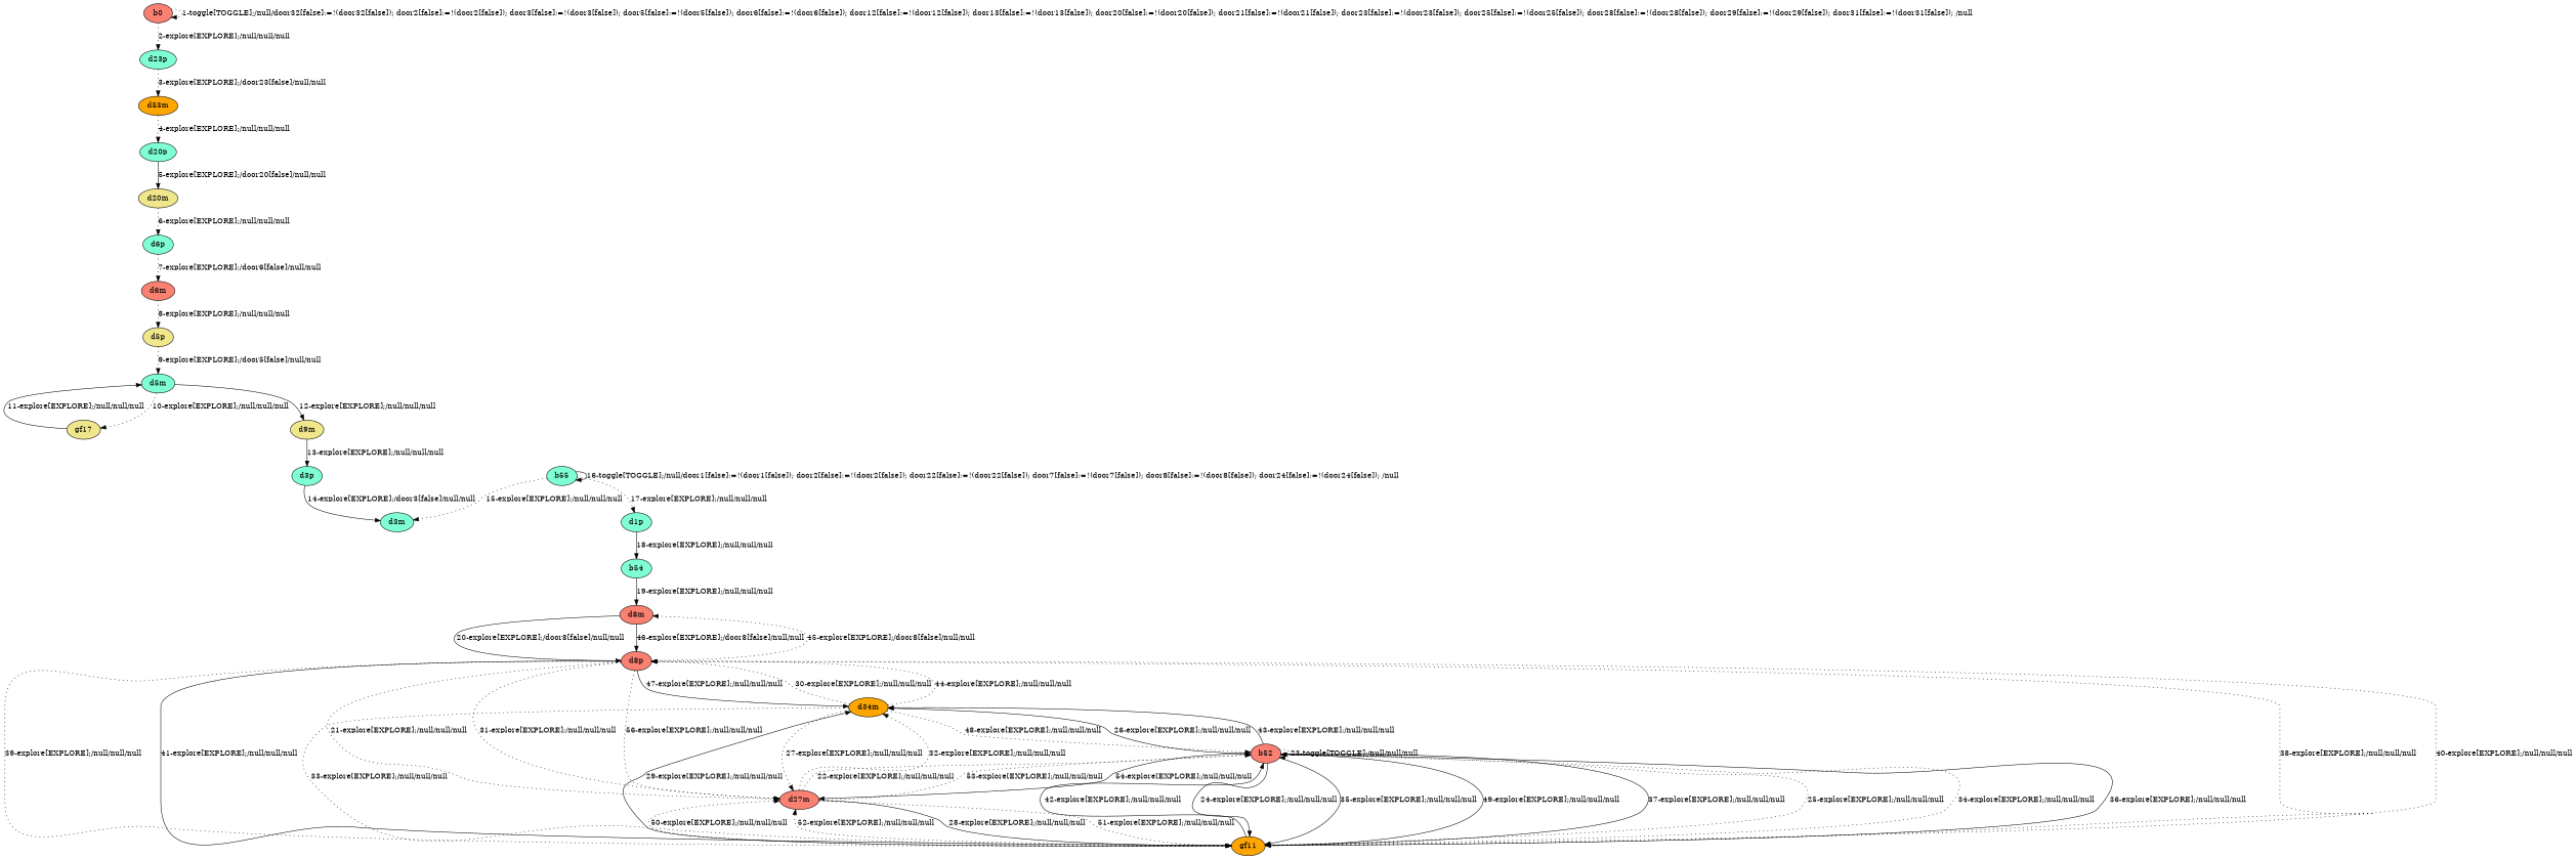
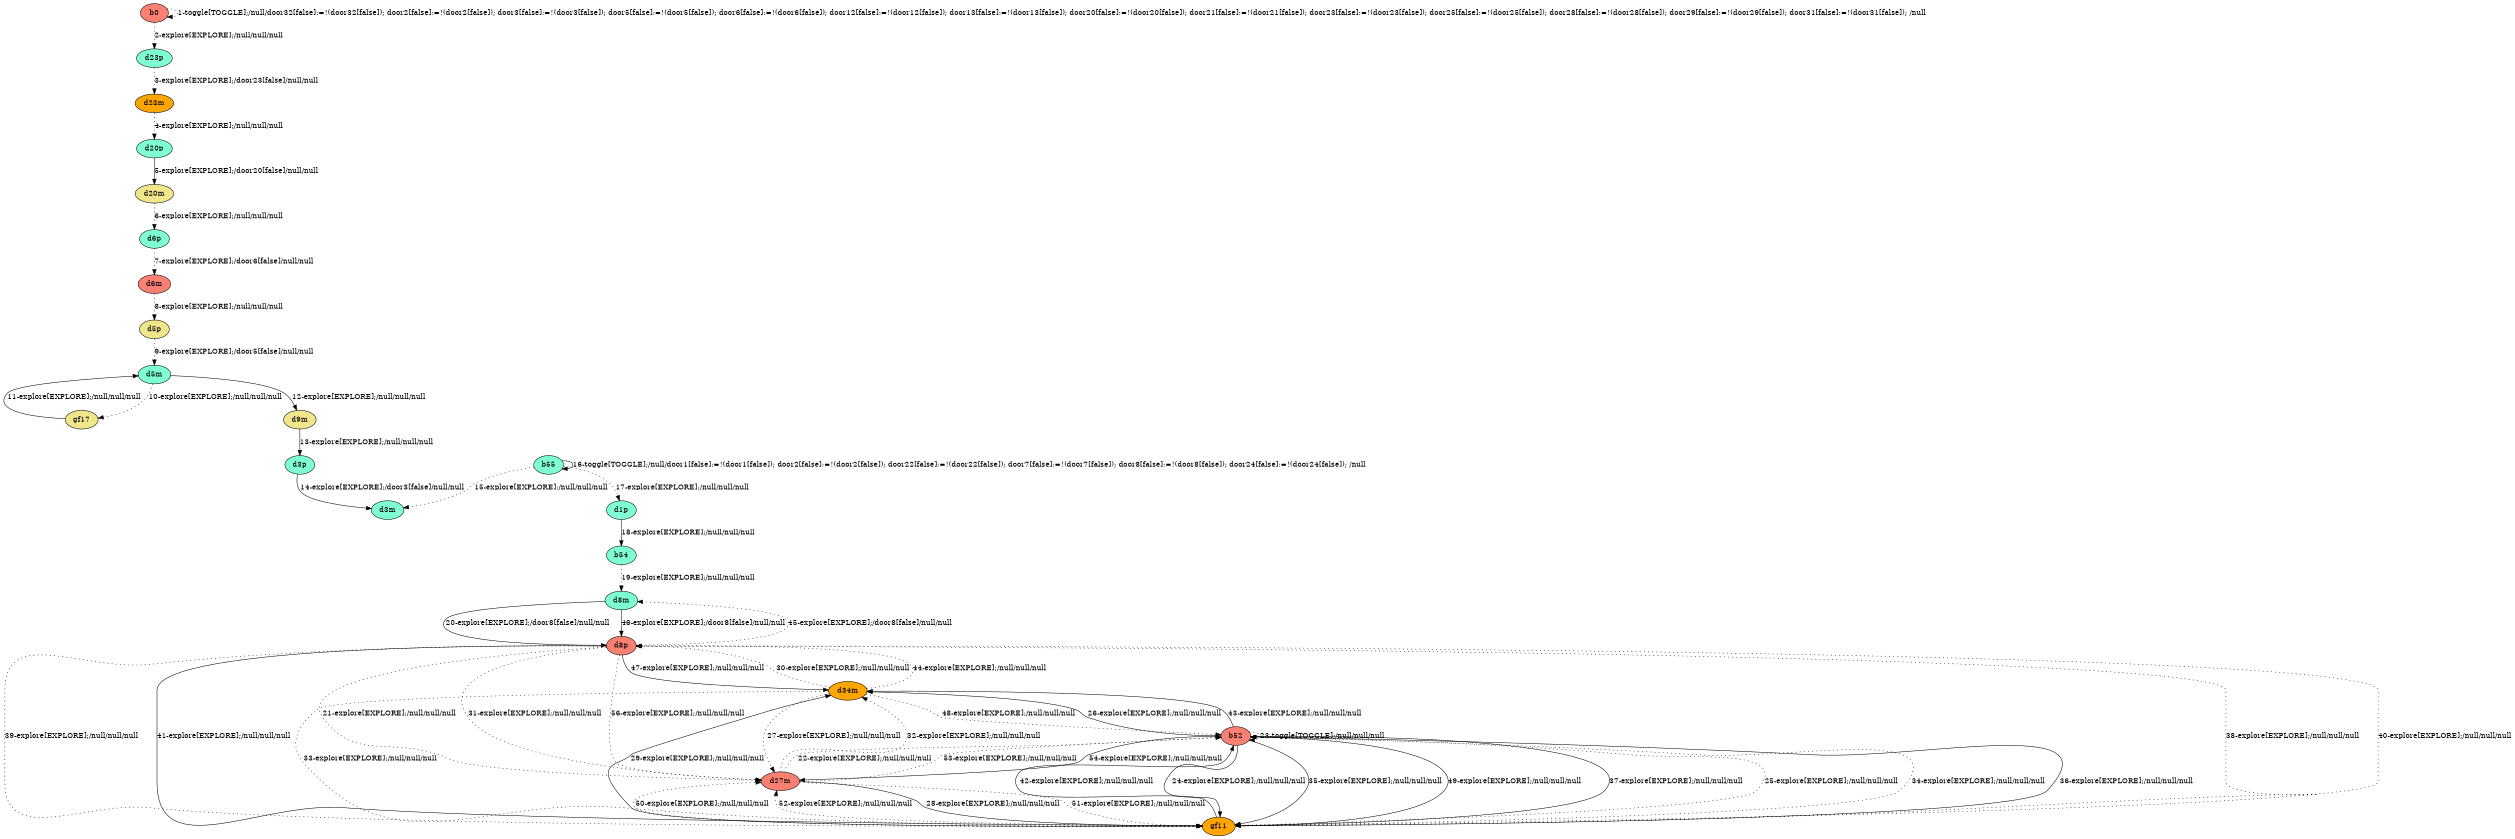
  digraph {
    node [fillcolor=aquamarine style=filled]
    edge [style=dotted]
    b0 [fillcolor=salmon]
    d23p
-   d23m [fillcolor=orange label=d53m]
+   d23m [fillcolor=orange]
    d20p
    d20m [fillcolor=khaki]
    d6p
    d6m [fillcolor=salmon]
    d5p [fillcolor=khaki]
    d5m
    gf17 [fillcolor=khaki]
    d9m [fillcolor=khaki]
    d3p
    d3m
    b55
    d1p
    b54
-   d8m [fillcolor=salmon]
+   d8m
    d8p [fillcolor=salmon]
    d27m [fillcolor=salmon]
    gf11 [fillcolor=orange]
    d34m [fillcolor=orange]
    b52 [fillcolor=salmon]
    b0 -> b0 [label="1-toggle[TOGGLE];/null/door32[false]:=!(door32[false]); door2[false]:=!(door2[false]); door3[false]:=!(door3[false]); door5[false]:=!(door5[false]); door6[false]:=!(door6[false]); door12[false]:=!(door12[false]); door13[false]:=!(door13[false]); door20[false]:=!(door20[false]); door21[false]:=!(door21[false]); door23[false]:=!(door23[false]); door25[false]:=!(door25[false]); door28[false]:=!(door28[false]); door29[false]:=!(door29[false]); door31[false]:=!(door31[false]); /null"]
    b0 -> d23p [label="2-explore[EXPLORE];/null/null/null"]
    d23p -> d23m [label="3-explore[EXPLORE];/door23[false]/null/null"]
    d23m -> d20p [label="4-explore[EXPLORE];/null/null/null"]
    d20p -> d20m [label="5-explore[EXPLORE];/door20[false]/null/null" style=solid]
    d20m -> d6p [label="6-explore[EXPLORE];/null/null/null"]
    d6p -> d6m [label="7-explore[EXPLORE];/door6[false]/null/null"]
    d6m -> d5p [label="8-explore[EXPLORE];/null/null/null"]
    d5p -> d5m [label="9-explore[EXPLORE];/door5[false]/null/null"]
    d5m -> gf17 [label="10-explore[EXPLORE];/null/null/null"]
    d5m -> d9m [label="12-explore[EXPLORE];/null/null/null" style=solid]
    gf17 -> d5m [label="11-explore[EXPLORE];/null/null/null" style=solid]
    d9m -> d3p [label="13-explore[EXPLORE];/null/null/null" style=solid]
    d3p -> d3m [label="14-explore[EXPLORE];/door3[false]/null/null" style=solid]
    b55 -> d3m [label="15-explore[EXPLORE];/null/null/null"]
    b55 -> b55 [label="16-toggle[TOGGLE];/null/door1[false]:=!(door1[false]); door2[false]:=!(door2[false]); door22[false]:=!(door22[false]); door7[false]:=!(door7[false]); door8[false]:=!(door8[false]); door24[false]:=!(door24[false]); /null" style=solid]
    b55 -> d1p [label="17-explore[EXPLORE];/null/null/null"]
    d1p -> b54 [label="18-explore[EXPLORE];/null/null/null" style=solid]
-   b54 -> d8m [label="19-explore[EXPLORE];/null/null/null" style=solid]
+   b54 -> d8m [label="19-explore[EXPLORE];/null/null/null"]
    d8m -> d8p [label="20-explore[EXPLORE];/door8[false]/null/null" style=solid]
    d8m -> d8p [label="46-explore[EXPLORE];/door8[false]/null/null" style=solid]
    d8p -> d8m [label="45-explore[EXPLORE];/door8[false]/null/null"]
    d8p -> d27m [label="21-explore[EXPLORE];/null/null/null"]
    d8p -> d27m [label="31-explore[EXPLORE];/null/null/null"]
    d8p -> d27m [label="56-explore[EXPLORE];/null/null/null"]
    d8p -> gf11 [label="39-explore[EXPLORE];/null/null/null"]
    d8p -> gf11 [label="41-explore[EXPLORE];/null/null/null" style=solid]
    d8p -> d34m [label="47-explore[EXPLORE];/null/null/null" style=solid]
    d27m -> gf11 [label="28-explore[EXPLORE];/null/null/null" style=solid]
    d27m -> gf11 [label="51-explore[EXPLORE];/null/null/null"]
    d27m -> d34m [label="32-explore[EXPLORE];/null/null/null"]
    d27m -> b52 [label="22-explore[EXPLORE];/null/null/null"]
    d27m -> b52 [label="53-explore[EXPLORE];/null/null/null"]
    gf11 -> d8p [label="38-explore[EXPLORE];/null/null/null"]
    gf11 -> d8p [label="40-explore[EXPLORE];/null/null/null"]
    gf11 -> d27m [label="50-explore[EXPLORE];/null/null/null"]
    gf11 -> d27m [label="52-explore[EXPLORE];/null/null/null"]
    gf11 -> d34m [label="29-explore[EXPLORE];/null/null/null" style=solid]
    gf11 -> b52 [label="25-explore[EXPLORE];/null/null/null"]
    gf11 -> b52 [label="34-explore[EXPLORE];/null/null/null"]
    gf11 -> b52 [label="36-explore[EXPLORE];/null/null/null" style=solid]
    gf11 -> b52 [label="42-explore[EXPLORE];/null/null/null" style=solid]
    d34m -> d8p [label="30-explore[EXPLORE];/null/null/null"]
    d34m -> d8p [label="44-explore[EXPLORE];/null/null/null"]
    d34m -> d27m [label="27-explore[EXPLORE];/null/null/null"]
    d34m -> gf11 [label="33-explore[EXPLORE];/null/null/null"]
    d34m -> b52 [label="48-explore[EXPLORE];/null/null/null"]
    b52 -> d27m [label="54-explore[EXPLORE];/null/null/null" style=solid]
    b52 -> gf11 [label="24-explore[EXPLORE];/null/null/null" style=solid]
    b52 -> gf11 [label="35-explore[EXPLORE];/null/null/null" style=solid]
    b52 -> gf11 [label="37-explore[EXPLORE];/null/null/null" style=solid]
    b52 -> gf11 [label="49-explore[EXPLORE];/null/null/null" style=solid]
    b52 -> d34m [label="26-explore[EXPLORE];/null/null/null" style=solid]
    b52 -> d34m [label="43-explore[EXPLORE];/null/null/null" style=solid]
    b52 -> b52 [label="23-toggle[TOGGLE];/null/null/null"]
  }
